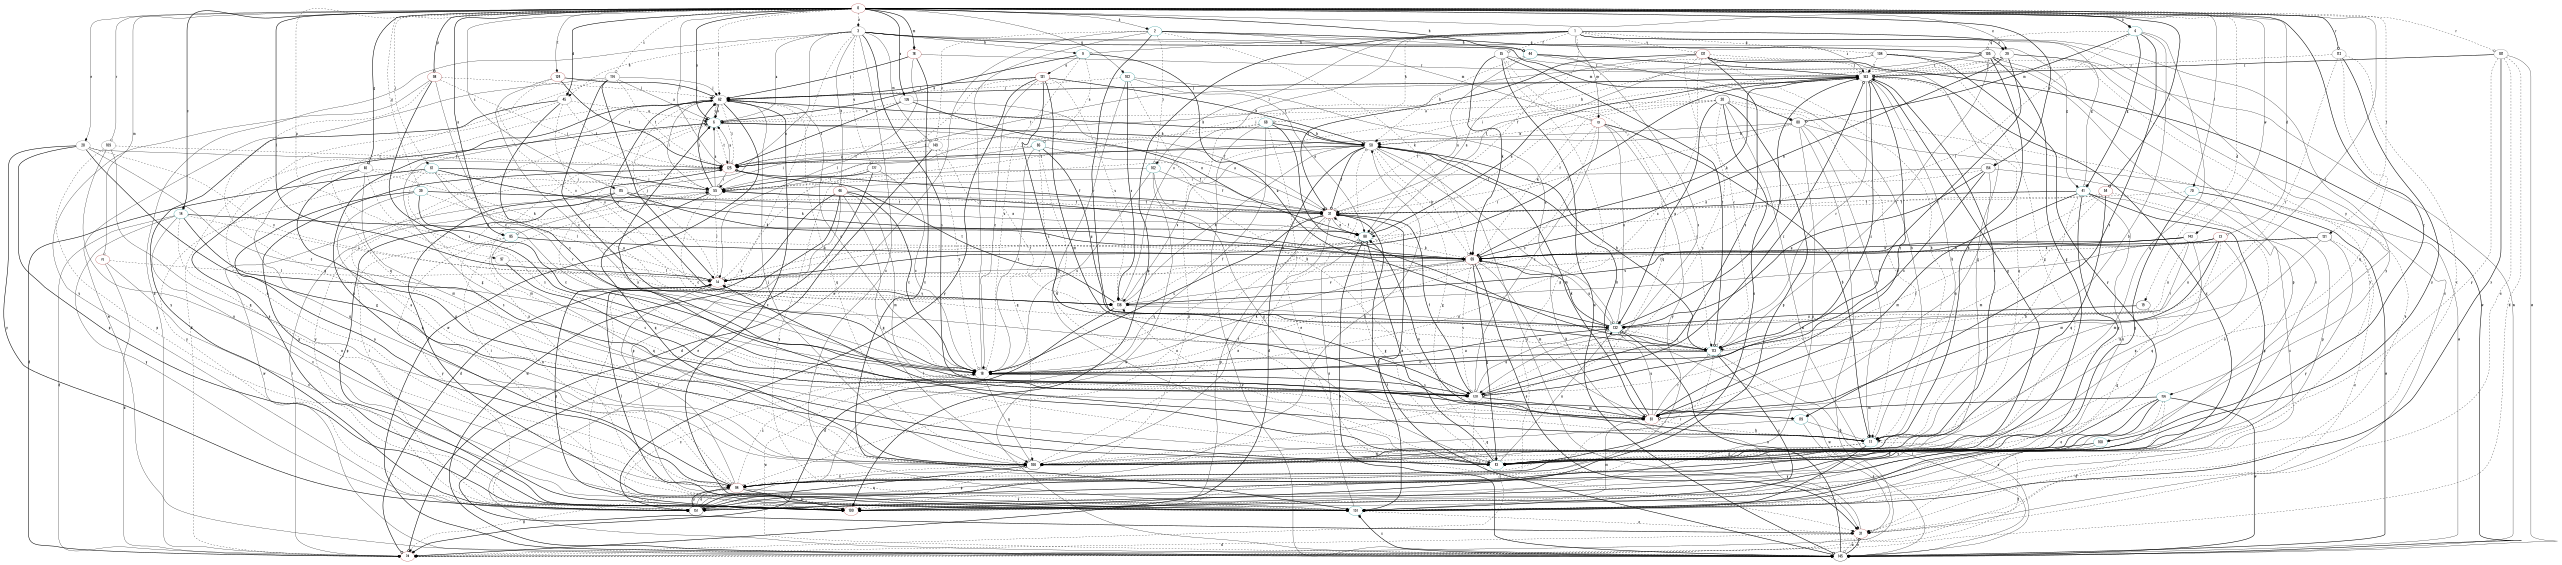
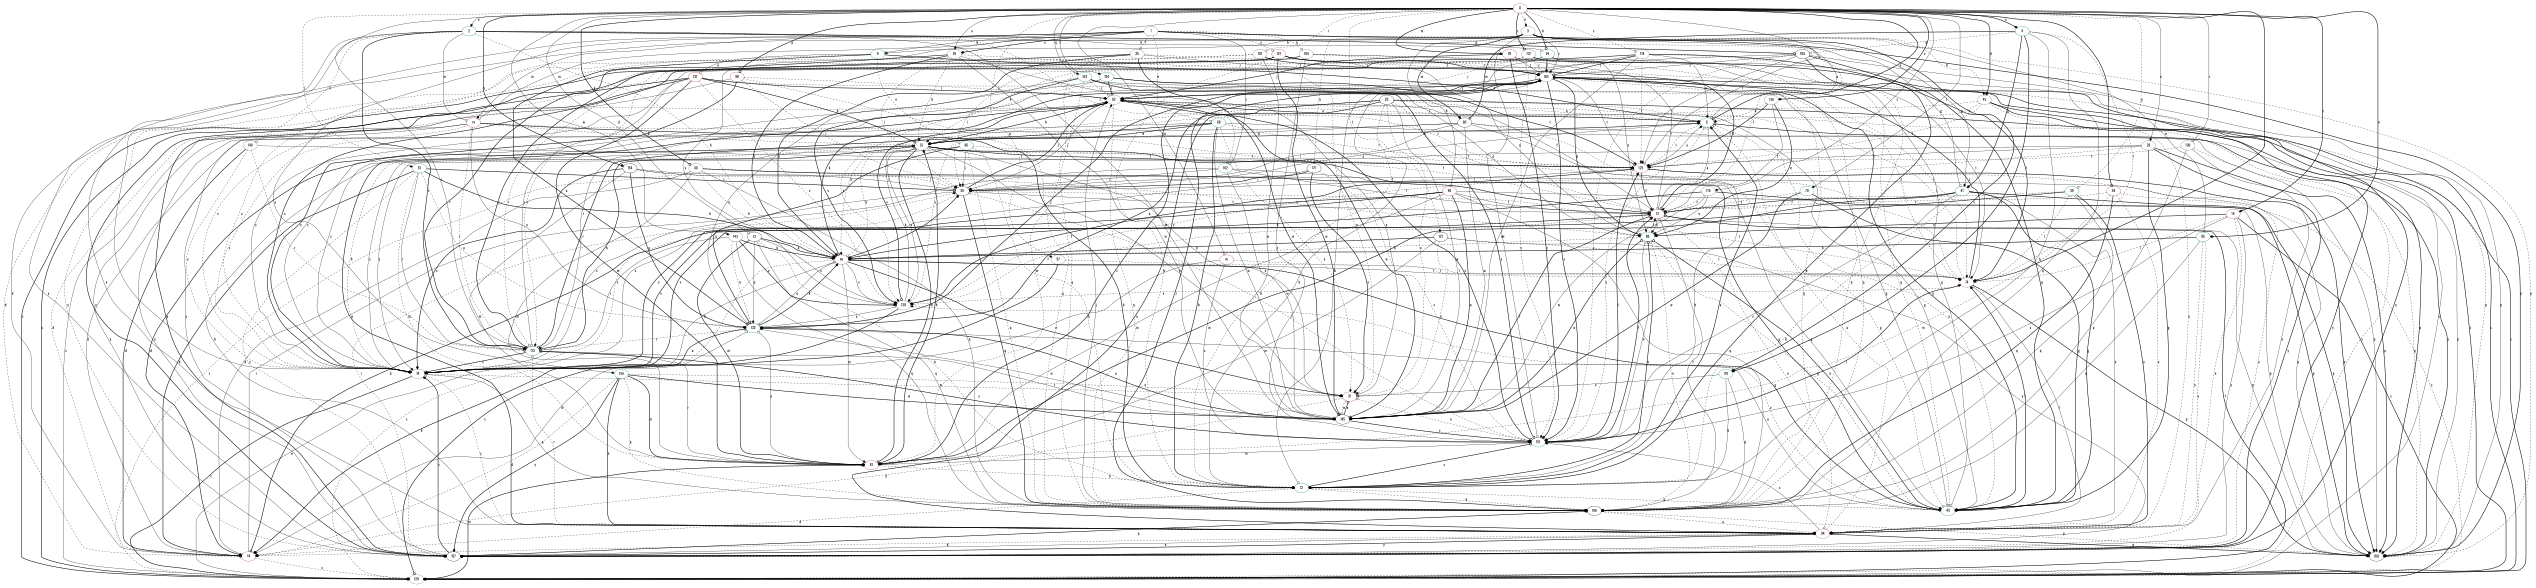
  strict digraph {
    fontname=Oswald
    node [color=teal fontname=Oswald]
    edge [arrowhead=odot fontname=Oswald style=bold]
    0 [color=brown]
    2
    3 [color=gray40]
    4
    6
-   14
-   19 [color=black]
-   23 [color=brown]
+   14 [color=brown]
+   23 [color=black]
    28 [color=gray40]
    29 [color=gray40]
    39
    40 [color=gray40]
-   44
+   44 [label=64]
    54 [color=brown]
    61
    62 [color=gray40]
    70
    74 [color=brown]
    76 [color=brown]
    78 [color=brown]
    85
    97 [color=gray40]
    98 [color=brown]
    102
    107 [color=gray40]
    109 [color=gray40]
    112 [color=gray40]
    113
    114 [color=gray40]
    115 [color=gray40]
    121 [color=black]
-   124 [color=brown]
+   124
    125 [color=brown]
    136 [color=gray40]
    143 [color=gray40]
    154 [color=black]
-   160
    45 [color=gray40]
    79 [color=brown]
    162
    18 [color=gray40]
    69 [color=brown]
    94 [color=brown]
    105 [color=black]
    145 [color=black]
    149 [color=gray40]
    9
    41
-   100 [color=brown]
+   100 [color=black]
    24 [color=brown]
    46 [color=brown]
    80 [color=black]
    119
    127 [color=black]
    151
    163 [color=gray40]
    12
    106 [color=black]
    50 [color=gray40]
    157 [color=black]
    88
    120 [color=gray40]
    132
    43
    20 [color=black]
    37 [color=brown]
    31 [color=brown]
    138 [color=gray40]
    81 [color=brown]
    55 [color=black]
    1 [color=gray40]
    35 [color=gray40]
    68
    104 [color=gray40]
    137 [color=brown]
    156
    86
    131 [color=brown]
    0 -> 2 [arrowhead=diamond label=a style=solid]
    0 -> 3 [arrowhead=diamond label=a style=dashed]
    0 -> 4 [arrowhead=diamond label=a]
    0 -> 6 [label=a]
    0 -> 14 [arrowhead=diamond label=c]
-   0 -> 19 [arrowhead=diamond label=d style=dashed]
    0 -> 23 [label=d style=solid]
    0 -> 28 [arrowhead=diamond label=e style=solid]
    0 -> 29 [arrowhead=diamond label=e style=solid]
    0 -> 39 [label=g style=dashed]
    0 -> 40 [label=g]
    0 -> 44 [label=h]
    0 -> 54 [label=i]
    0 -> 61 [arrowhead=diamond label=j style=dashed]
-   0 -> 62 [arrowhead=diamond label=j style=dashed]
+   112 -> 62 [arrowhead=diamond label=j style=dashed]
    0 -> 70 [arrowhead=diamond label=l style=solid]
    0 -> 74 [label=l]
    0 -> 76 [label=m style=solid]
    0 -> 78 [arrowhead=diamond label=m]
    0 -> 85 [arrowhead=diamond label=n]
    0 -> 97 [arrowhead=diamond label=p style=dashed]
    0 -> 98 [label=p]
    0 -> 102 [arrowhead=diamond label=q style=solid]
    0 -> 107 [label=r style=dashed]
    0 -> 109 [label=r style=solid]
    0 -> 112 [label=r]
    0 -> 113 [label=r style=solid]
    0 -> 114 [label=s style=dashed]
    0 -> 115 [arrowhead=diamond label=s style=solid]
    0 -> 121 [arrowhead=diamond label=t style=dashed]
    0 -> 124 [arrowhead=diamond label=t style=solid]
    0 -> 125 [label=t style=solid]
    0 -> 136 [arrowhead=diamond label=v]
    0 -> 143 [arrowhead=diamond label=w style=solid]
    0 -> 154 [arrowhead=diamond label=y]
-   0 -> 160 [arrowhead=diamond label=z]
    0 -> 45 [arrowhead=diamond label=d]
    2 -> 44 [label=h style=solid]
    2 -> 113 [arrowhead=diamond label=r]
    2 -> 79 [label=m style=solid]
    2 -> 162 [label=z style=dashed]
    2 -> 18 [label=c style=solid]
    2 -> 69 [arrowhead=diamond label=k style=dashed]
+   2 -> 94 [label=o style=solid]
    2 -> 105 [label=q]
    2 -> 145 [label=w style=solid]
    2 -> 149 [label=x style=dashed]
    3 -> 6 [label=a style=solid]
    3 -> 85 [label=n style=solid]
    3 -> 45 [arrowhead=diamond label=h style=dashed]
-   3 -> 149 [label=m style=solid]
+   3 -> 79 [label=m style=solid]
    3 -> 9 [arrowhead=diamond label=b style=solid]
    3 -> 41 [arrowhead=diamond label=g style=solid]
    3 -> 100 [arrowhead=diamond label=p style=dashed]
    3 -> 24 [label=d style=solid]
    3 -> 46 [label=h style=solid]
    3 -> 80 [arrowhead=diamond label=m]
    3 -> 119 [arrowhead=diamond label=s]
    3 -> 127 [label=u style=dashed]
    3 -> 151 [label=x style=solid]
    3 -> 163 [arrowhead=diamond label=z style=solid]
    4 -> 74 [label=l style=dashed]
    4 -> 105 [label=q style=dashed]
    4 -> 41 [arrowhead=diamond label=g]
    4 -> 80 [label=m]
    4 -> 119 [arrowhead=diamond label=s]
    4 -> 12 [arrowhead=diamond label=b style=solid]
    4 -> 106 [label=q style=solid]
    6 -> 62 [label=j style=dashed]
    6 -> 125 [arrowhead=diamond label=t style=dashed]
    6 -> 50 [arrowhead=diamond label=h]
    14 -> 74 [label=l style=dashed]
    14 -> 94 [arrowhead=diamond label=o style=dashed]
    14 -> 151 [label=x style=solid]
    14 -> 157 [label=y style=solid]
    14 -> 88 [arrowhead=diamond label=n]
    14 -> 120 [arrowhead=diamond label=s]
-   19 -> 132 [arrowhead=diamond label=u]
-   19 -> 43 [arrowhead=diamond label=g style=dashed]
    23 -> 69 [label=k]
    23 -> 12 [arrowhead=diamond label=b style=dashed]
    23 -> 106 [arrowhead=diamond label=q style=solid]
    23 -> 132 [arrowhead=diamond label=u style=solid]
    23 -> 138 [arrowhead=diamond label=v style=solid]
    23 -> 81 [label=m]
    28 -> 125 [arrowhead=diamond label=t style=solid]
    28 -> 18 [arrowhead=diamond label=c style=solid]
    28 -> 100 [arrowhead=diamond label=p]
    28 -> 157 [label=y]
    28 -> 43 [arrowhead=diamond label=g]
    28 -> 138 [arrowhead=diamond label=v style=dashed]
    29 -> 113 [label=r]
    29 -> 69 [label=k]
    29 -> 145 [arrowhead=diamond label=w style=solid]
    29 -> 163 [label=z style=dashed]
    29 -> 50 [arrowhead=diamond label=h style=dashed]
    29 -> 31 [label=e style=solid]
    29 -> 55 [arrowhead=diamond label=i style=dashed]
    39 -> 74 [label=l style=dashed]
    39 -> 18 [arrowhead=diamond label=c]
    39 -> 94 [arrowhead=diamond label=o]
    39 -> 106 [arrowhead=diamond label=q style=solid]
-   39 -> 37 [label=f]
+   39 -> 37 [label=f style=dashed]
    40 -> 69 [arrowhead=diamond label=k style=dashed]
-   14 -> 24 [label=d style=solid]
+   40 -> 24 [label=d style=solid]
    40 -> 106 [label=q style=solid]
    40 -> 120 [label=s style=dashed]
    40 -> 43 [label=g]
    40 -> 81 [arrowhead=diamond label=m style=solid]
    40 -> 55 [label=i style=dashed]
    44 -> 163 [arrowhead=diamond label=z]
    44 -> 12 [label=b style=solid]
    44 -> 50 [arrowhead=diamond label=h style=dashed]
    44 -> 88 [arrowhead=diamond label=n style=solid]
    44 -> 120 [arrowhead=diamond label=s style=solid]
    54 -> 94 [arrowhead=diamond label=o style=dashed]
    54 -> 106 [label=q]
    54 -> 120 [label=s style=dashed]
    54 -> 37 [label=f style=dashed]
    54 -> 81 [arrowhead=diamond label=m style=dashed]
    61 -> 113 [label=r style=solid]
    61 -> 69 [arrowhead=diamond label=k]
    61 -> 24 [label=d]
    61 -> 157 [label=y style=dashed]
    61 -> 132 [arrowhead=diamond label=u style=dashed]
    61 -> 81 [arrowhead=diamond label=m style=dashed]
    61 -> 55 [label=i]
    62 -> 6 [arrowhead=diamond label=a]
    62 -> 125 [label=t style=dashed]
    62 -> 18 [arrowhead=diamond label=c style=solid]
    62 -> 94 [label=o]
    62 -> 145 [label=w]
    62 -> 24 [label=d style=dashed]
    62 -> 151 [label=x]
    62 -> 106 [arrowhead=diamond label=q style=dashed]
    62 -> 50 [arrowhead=diamond label=h]
    62 -> 43 [label=g style=solid]
    62 -> 138 [label=v]
    62 -> 55 [arrowhead=diamond label=i style=solid]
    70 -> 145 [label=w]
    70 -> 43 [arrowhead=diamond label=g]
    70 -> 37 [label=f style=dashed]
    74 -> 62 [arrowhead=diamond label=j style=dashed]
    74 -> 100 [label=p]
    74 -> 163 [label=z]
    74 -> 138 [arrowhead=diamond label=v style=dashed]
    76 -> 74 [arrowhead=diamond label=l style=dashed]
    76 -> 24 [arrowhead=diamond label=d style=solid]
    76 -> 151 [label=x style=solid]
    78 -> 62 [arrowhead=diamond label=j]
    78 -> 74 [arrowhead=diamond label=l style=solid]
    78 -> 151 [arrowhead=diamond label=x]
    78 -> 163 [label=z style=solid]
    85 -> 69 [arrowhead=diamond label=k]
    85 -> 94 [label=o style=dashed]
    85 -> 106 [arrowhead=diamond label=q style=solid]
    85 -> 157 [arrowhead=diamond label=y style=dashed]
    97 -> 74 [label=l style=dashed]
    97 -> 120 [label=s]
    98 -> 62 [arrowhead=diamond label=j style=dashed]
-   98 -> 18 [arrowhead=diamond label=c style=solid]
+   98 -> 18 [arrowhead=diamond label=c]
    98 -> 106 [arrowhead=diamond label=q style=dashed]
    98 -> 157 [label=y style=solid]
-   98 -> 120 [label=s]
    98 -> 55 [arrowhead=diamond label=i style=dashed]
    102 -> 62 [label=j style=dashed]
    102 -> 88 [arrowhead=diamond label=n style=solid]
    102 -> 132 [label=u style=solid]
    102 -> 43 [label=g style=solid]
    102 -> 138 [arrowhead=diamond label=v]
    102 -> 81 [label=m style=dashed]
    107 -> 145 [label=w style=solid]
    107 -> 24 [label=d style=dashed]
-   107 -> 151 [label=x]
+   102 -> 151 [label=x]
    107 -> 163 [label=z]
    107 -> 157 [arrowhead=diamond label=y style=dashed]
    107 -> 31 [arrowhead=diamond label=e style=dashed]
    109 -> 125 [arrowhead=diamond label=t style=dashed]
    109 -> 94 [arrowhead=diamond label=o style=solid]
    109 -> 100 [label=p style=dashed]
    109 -> 106 [label=q style=solid]
    112 -> 113 [arrowhead=diamond label=r style=dashed]
    112 -> 151 [arrowhead=diamond label=x style=dashed]
    112 -> 163 [label=z style=dashed]
    112 -> 106 [label=q style=dashed]
    112 -> 157 [arrowhead=diamond label=y]
    113 -> 18 [label=c]
    113 -> 151 [arrowhead=diamond label=x]
    113 -> 50 [label=h]
    114 -> 6 [arrowhead=diamond label=a style=solid]
    114 -> 62 [arrowhead=diamond label=j style=solid]
    114 -> 74 [arrowhead=diamond label=l]
    114 -> 125 [arrowhead=diamond label=t style=dashed]
    114 -> 18 [arrowhead=diamond label=c]
    114 -> 145 [label=w style=solid]
+   114 -> 163 [label=z]
    114 -> 106 [label=q style=dashed]
    115 -> 69 [arrowhead=diamond label=k]
    115 -> 145 [label=w style=solid]
    115 -> 100 [arrowhead=diamond label=p]
    115 -> 88 [arrowhead=diamond label=n style=solid]
    115 -> 37 [label=f style=dashed]
    121 -> 74 [label=l style=dashed]
    121 -> 69 [label=k]
    121 -> 157 [label=y style=solid]
    121 -> 31 [label=e style=dashed]
    121 -> 81 [arrowhead=diamond label=m style=solid]
    124 -> 62 [label=j]
    124 -> 125 [label=t]
    124 -> 18 [arrowhead=diamond label=c style=solid]
-   86 -> 37 [arrowhead=diamond label=f style=solid]
+   124 -> 37 [arrowhead=diamond label=f style=solid]
    124 -> 138 [arrowhead=diamond label=v style=dashed]
    125 -> 6 [arrowhead=diamond label=a style=solid]
    125 -> 100 [arrowhead=diamond label=p]
    125 -> 157 [label=y style=dashed]
    125 -> 37 [label=f]
    125 -> 55 [label=i style=solid]
    136 -> 6 [label=a style=dashed]
    136 -> 125 [arrowhead=diamond label=t]
    136 -> 88 [arrowhead=diamond label=n]
    136 -> 37 [arrowhead=diamond label=f style=solid]
    143 -> 113 [label=r style=solid]
    143 -> 69 [arrowhead=diamond label=k]
    143 -> 106 [label=q style=solid]
    143 -> 132 [label=u style=dashed]
    143 -> 138 [label=v]
    154 -> 18 [arrowhead=diamond label=c]
    154 -> 100 [arrowhead=diamond label=p style=solid]
    154 -> 88 [arrowhead=diamond label=n style=dashed]
    154 -> 132 [arrowhead=diamond label=u]
    154 -> 81 [arrowhead=diamond label=m style=solid]
    154 -> 55 [label=i style=solid]
-   160 -> 157 [label=y style=solid]
-   160 -> 43 [arrowhead=diamond label=g]
    45 -> 6 [arrowhead=diamond label=a style=dashed]
    45 -> 125 [label=t style=dashed]
    45 -> 94 [arrowhead=diamond label=o style=dashed]
    45 -> 157 [label=y]
    45 -> 120 [arrowhead=diamond label=s]
    45 -> 138 [label=v style=dashed]
    79 -> 113 [arrowhead=diamond label=r style=dashed]
    79 -> 18 [label=c style=dashed]
    79 -> 12 [label=b]
    79 -> 50 [label=h style=dashed]
    79 -> 157 [label=y style=solid]
    79 -> 120 [label=s style=solid]
    79 -> 132 [label=u style=solid]
    79 -> 37 [label=f style=dashed]
    162 -> 18 [arrowhead=diamond label=c style=solid]
    162 -> 145 [arrowhead=diamond label=w style=solid]
    162 -> 43 [arrowhead=diamond label=g style=solid]
    162 -> 37 [label=f style=solid]
    162 -> 55 [label=i style=solid]
    18 -> 69 [label=k style=solid]
-   18 -> 145 [arrowhead=diamond label=w style=dashed]
+   18 -> 31 [arrowhead=diamond label=w style=dashed]
    18 -> 106 [label=q style=solid]
    18 -> 50 [label=h style=dashed]
    18 -> 120 [label=s]
    18 -> 132 [label=u]
    69 -> 74 [arrowhead=diamond label=l style=solid]
    69 -> 120 [label=s style=dashed]
    69 -> 132 [label=u style=solid]
    69 -> 43 [arrowhead=diamond label=g]
    69 -> 31 [arrowhead=diamond label=e]
    69 -> 138 [arrowhead=diamond label=v style=solid]
    69 -> 81 [arrowhead=diamond label=m style=solid]
    69 -> 55 [arrowhead=diamond label=i]
    94 -> 6 [label=a style=dashed]
    94 -> 74 [label=l style=solid]
    94 -> 113 [label=r style=dashed]
    94 -> 18 [label=c style=dashed]
    94 -> 100 [arrowhead=diamond label=p]
    94 -> 24 [arrowhead=diamond label=d style=dashed]
    94 -> 151 [arrowhead=diamond label=x style=solid]
    94 -> 50 [arrowhead=diamond label=h style=solid]
    94 -> 157 [label=y]
    105 -> 113 [label=r style=solid]
    105 -> 125 [arrowhead=diamond label=t style=solid]
    105 -> 100 [arrowhead=diamond label=p style=solid]
    105 -> 151 [arrowhead=diamond label=x style=dashed]
    105 -> 163 [label=z style=solid]
    105 -> 12 [arrowhead=diamond label=b]
    105 -> 43 [label=g]
    145 -> 113 [label=r style=solid]
    145 -> 151 [arrowhead=diamond label=x]
    145 -> 88 [label=n]
    145 -> 132 [label=u]
    145 -> 37 [label=f]
    145 -> 31 [label=e]
    149 -> 113 [label=r style=dashed]
-   149 -> 125 [label=p style=solid]
+   149 -> 125 [label=t style=solid]
    149 -> 18 [label=c style=dashed]
    149 -> 24 [label=d]
    9 -> 6 [label=a]
    9 -> 18 [label=c style=dashed]
    9 -> 132 [label=u]
    9 -> 86 [label=n style=dashed]
-   9 -> 131 [arrowhead=diamond label=u style=solid]
+   9 -> 131 [label=u style=solid]
    41 -> 94 [arrowhead=diamond label=o style=solid]
    41 -> 100 [label=p]
    41 -> 151 [label=x style=solid]
    41 -> 12 [label=b style=dashed]
    41 -> 43 [arrowhead=diamond label=g]
    41 -> 37 [label=f]
    41 -> 81 [arrowhead=diamond label=m]
    100 -> 6 [label=a]
    24 -> 120 [label=s style=dashed]
    24 -> 55 [label=i style=solid]
    46 -> 18 [label=c]
    46 -> 145 [label=w]
    46 -> 100 [arrowhead=diamond label=p style=solid]
    46 -> 24 [label=d]
    46 -> 106 [arrowhead=diamond label=q style=solid]
    46 -> 37 [arrowhead=diamond label=f style=solid]
    46 -> 81 [arrowhead=diamond label=m style=solid]
    80 -> 74 [label=l style=dashed]
    80 -> 145 [label=w style=solid]
    80 -> 100 [label=p style=solid]
    80 -> 24 [label=d style=solid]
    80 -> 12 [arrowhead=diamond label=b style=solid]
    80 -> 50 [arrowhead=diamond label=h style=solid]
    80 -> 55 [label=i style=solid]
    119 -> 12 [label=b style=solid]
    119 -> 106 [label=q style=solid]
    119 -> 31 [label=e style=solid]
    127 -> 18 [arrowhead=diamond label=c style=solid]
    127 -> 151 [arrowhead=diamond label=x style=dashed]
    127 -> 31 [arrowhead=diamond label=e]
    127 -> 55 [arrowhead=diamond label=i]
    151 -> 6 [label=a style=dashed]
    151 -> 74 [arrowhead=diamond label=l]
    151 -> 125 [arrowhead=diamond label=t]
    151 -> 88 [label=n style=solid]
    151 -> 37 [arrowhead=diamond label=f]
    151 -> 31 [label=e style=dashed]
    151 -> 81 [label=m style=solid]
    151 -> 55 [label=i style=dashed]
    163 -> 62 [arrowhead=diamond label=j]
    163 -> 74 [arrowhead=diamond label=l style=dashed]
    163 -> 113 [arrowhead=diamond label=r style=solid]
    163 -> 125 [arrowhead=diamond label=t style=solid]
    163 -> 69 [label=k]
    163 -> 151 [arrowhead=diamond label=x]
    163 -> 12 [label=b style=solid]
    163 -> 106 [label=q style=dashed]
    163 -> 88 [label=n]
    163 -> 120 [label=s]
    163 -> 43 [arrowhead=diamond label=g]
    12 -> 6 [arrowhead=diamond label=a]
    12 -> 24 [label=d style=dashed]
    12 -> 151 [label=x]
    12 -> 106 [arrowhead=diamond label=q style=dashed]
-   12 -> 88 [arrowhead=diamond label=n]
+   12 -> 88 [label=n]
    12 -> 43 [label=g style=dashed]
    106 -> 62 [arrowhead=diamond label=j style=solid]
    106 -> 94 [label=o style=dashed]
    106 -> 100 [arrowhead=diamond label=p style=dashed]
    106 -> 163 [arrowhead=diamond label=z]
    106 -> 88 [label=n style=dashed]
    106 -> 37 [label=f style=solid]
    50 -> 125 [arrowhead=diamond label=t]
    50 -> 69 [label=k style=dashed]
    50 -> 24 [arrowhead=diamond label=d]
    50 -> 43 [label=g style=dashed]
    50 -> 37 [label=f]
    50 -> 31 [arrowhead=diamond label=e style=solid]
    50 -> 138 [arrowhead=diamond label=v style=solid]
    50 -> 81 [label=m]
-   157 -> 18 [arrowhead=diamond label=c style=dashed]
+   157 -> 18 [arrowhead=diamond label=c]
    157 -> 94 [label=o style=solid]
    157 -> 106 [label=q]
    157 -> 55 [arrowhead=diamond label=i style=dashed]
    88 -> 69 [label=k style=dashed]
    88 -> 43 [label=g style=dashed]
    88 -> 37 [arrowhead=diamond label=f style=dashed]
    120 -> 163 [label=z]
    120 -> 132 [label=u style=solid]
    120 -> 37 [label=f]
    120 -> 81 [label=m]
    132 -> 113 [label=r style=dashed]
    132 -> 69 [arrowhead=diamond label=k]
    132 -> 145 [label=w style=solid]
    132 -> 163 [arrowhead=diamond label=z]
    43 -> 6 [label=a style=dashed]
    43 -> 74 [arrowhead=diamond label=l]
    43 -> 88 [label=n]
    43 -> 132 [arrowhead=diamond label=u style=solid]
    43 -> 138 [arrowhead=diamond label=v style=dashed]
    20 -> 6 [arrowhead=diamond label=a style=dashed]
    20 -> 69 [arrowhead=diamond label=k style=dashed]
    20 -> 94 [arrowhead=diamond label=o]
    20 -> 145 [arrowhead=diamond label=w style=solid]
    20 -> 100 [arrowhead=diamond label=p]
    20 -> 12 [arrowhead=diamond label=b style=dashed]
    20 -> 120 [label=s style=dashed]
    20 -> 132 [arrowhead=diamond label=u]
    20 -> 37 [label=f style=dashed]
    20 -> 31 [label=e style=dashed]
    37 -> 6 [label=a style=solid]
    37 -> 18 [arrowhead=diamond label=c]
    37 -> 94 [label=o style=dashed]
    37 -> 100 [arrowhead=diamond label=p style=solid]
    37 -> 88 [arrowhead=diamond label=n style=solid]
    31 -> 145 [label=w style=dashed]
    31 -> 24 [arrowhead=diamond label=d style=dashed]
    31 -> 50 [label=h style=solid]
    138 -> 125 [label=t]
    138 -> 24 [arrowhead=diamond label=d]
    138 -> 50 [label=h style=solid]
    138 -> 132 [label=u style=solid]
    138 -> 37 [label=f style=dashed]
    81 -> 113 [label=r style=solid]
    81 -> 163 [label=z]
    81 -> 12 [label=b style=dashed]
    81 -> 50 [arrowhead=diamond label=h]
    81 -> 132 [label=u style=solid]
    55 -> 6 [arrowhead=diamond label=a style=solid]
    55 -> 62 [arrowhead=diamond label=j]
    55 -> 74 [label=l style=dashed]
    55 -> 18 [label=c style=dashed]
    55 -> 106 [arrowhead=diamond label=q]
    55 -> 37 [label=f style=solid]
    1 -> 29 [arrowhead=diamond label=e]
    1 -> 79 [arrowhead=diamond label=m style=solid]
-   1 -> 162 [arrowhead=diamond label=z style=solid]
+   1 -> 162 [label=z style=solid]
    1 -> 9 [label=b style=solid]
    1 -> 41 [label=g style=solid]
    1 -> 100 [arrowhead=diamond label=p]
    1 -> 157 [arrowhead=diamond label=y style=solid]
    1 -> 37 [arrowhead=diamond label=f style=dashed]
    1 -> 138 [label=v style=solid]
    1 -> 35 [label=f style=dashed]
    1 -> 68 [label=k style=dashed]
    1 -> 104 [label=q style=dashed]
    1 -> 137 [label=v style=dashed]
    1 -> 156 [arrowhead=diamond label=y style=solid]
    35 -> 113 [label=r]
    35 -> 69 [arrowhead=diamond label=k]
    35 -> 145 [label=w]
    35 -> 100 [label=p style=dashed]
    35 -> 163 [arrowhead=diamond label=z style=solid]
    35 -> 106 [arrowhead=diamond label=q style=dashed]
-   68 -> 113 [arrowhead=diamond label=r]
+   68 -> 113 [label=r]
    68 -> 125 [label=t style=dashed]
    68 -> 145 [label=w style=solid]
-   68 -> 100 [arrowhead=diamond label=p style=dashed]
+   68 -> 100 [arrowhead=diamond label=p style=solid]
+   68 -> 12 [arrowhead=diamond label=b]
    68 -> 50 [label=h]
    68 -> 157 [label=y style=solid]
    68 -> 31 [arrowhead=diamond label=e style=dashed]
    104 -> 151 [label=x style=solid]
    104 -> 163 [arrowhead=diamond label=z style=dashed]
    104 -> 157 [label=y]
    104 -> 43 [label=g style=dashed]
    104 -> 37 [label=f style=solid]
    104 -> 55 [arrowhead=diamond label=i style=dashed]
    137 -> 113 [label=r style=dashed]
    137 -> 18 [label=c style=dashed]
    137 -> 145 [label=w]
    137 -> 163 [label=z style=dashed]
    137 -> 12 [label=b style=dashed]
    137 -> 88 [label=n style=solid]
    137 -> 120 [arrowhead=diamond label=s]
    137 -> 43 [label=g style=solid]
    137 -> 37 [label=f]
    156 -> 94 [label=o]
    156 -> 145 [arrowhead=diamond label=w]
    156 -> 24 [arrowhead=diamond label=d style=dashed]
    156 -> 106 [label=q style=dashed]
    156 -> 157 [arrowhead=diamond label=y]
    156 -> 31 [arrowhead=diamond label=e style=dashed]
    156 -> 81 [label=m]
    86 -> 125 [arrowhead=diamond label=t style=dashed]
    86 -> 18 [label=c style=solid]
    86 -> 12 [arrowhead=diamond label=b style=dashed]
    86 -> 106 [arrowhead=diamond label=q style=dashed]
    86 -> 132 [label=u]
    86 -> 55 [arrowhead=diamond label=i style=solid]
    131 -> 62 [arrowhead=diamond label=j]
    131 -> 74 [label=l style=dashed]
    131 -> 18 [arrowhead=diamond label=c style=solid]
    131 -> 50 [label=h]
    131 -> 157 [arrowhead=diamond label=y]
    131 -> 120 [arrowhead=diamond label=s]
    131 -> 138 [arrowhead=diamond label=v style=dashed]
    131 -> 81 [label=m]
  }
